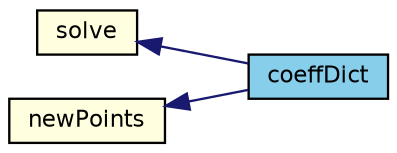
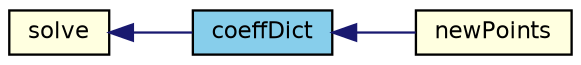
  digraph {
    fontname="DejaVu Sans"
    rankdir=LR
    node [color=black fillcolor=lightyellow fontname="DejaVu Sans" fontsize=10 shape=record style=filled]
    edge [color=midnightblue dir=back fontname="DejaVu Sans" fontsize=10 labelfontname=FreeSans labelfontsize=10 style=solid]
    n1 [fontcolor=black height=0.2 label=solve width=0.4]
    n2 [fillcolor=skyblue height=0.2 label=coeffDict width=0.4]
    n3 [height=0.2 label=newPoints width=0.4]
    n1 -> n2
-   n3 -> n2
+   n2 -> n3
  }
